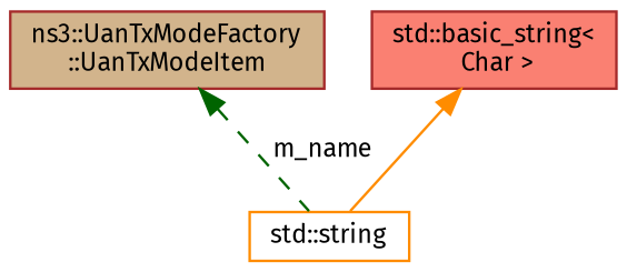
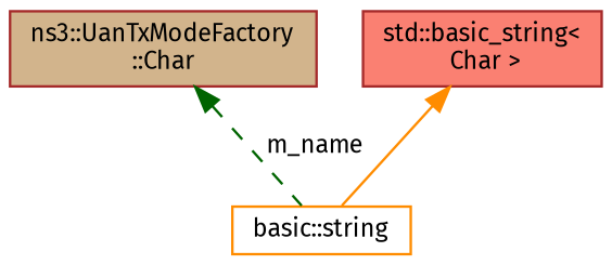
  digraph {
    fontname="Fira Sans"
    node [color=brown fontname="Fira Sans" fontsize=10 shape=record style=filled]
    edge [dir=back fontname="Fira Sans" fontsize=10 labelfontname=Helvetica labelfontsize=10]
-   n1 [fillcolor=tan fontcolor=black height=0.2 label="ns3::UanTxModeFactory\l::UanTxModeItem" width=0.4]
-   n2 [color=darkorange fillcolor=white height=0.2 label="std::string" width=0.4]
+   n1 [fillcolor=tan fontcolor=black height=0.2 label="ns3::UanTxModeFactory\l::Char" width=0.4]
+   n2 [color=darkorange fillcolor=white height=0.2 label="basic::string" width=0.4]
    n3 [fillcolor=salmon height=0.2 label="std::basic_string\<\l Char \>" width=0.4]
    n1 -> n2 [color=darkgreen label=" m_name" style=dashed]
    n3 -> n2 [color=darkorange style=solid]
  }
